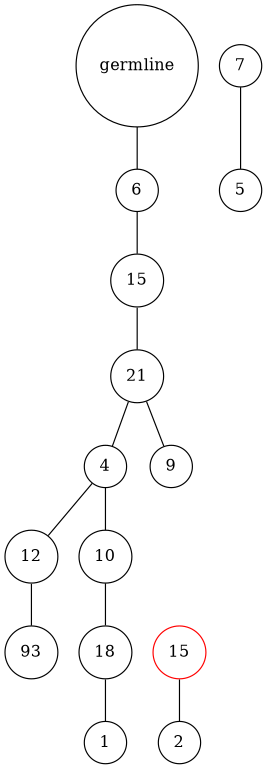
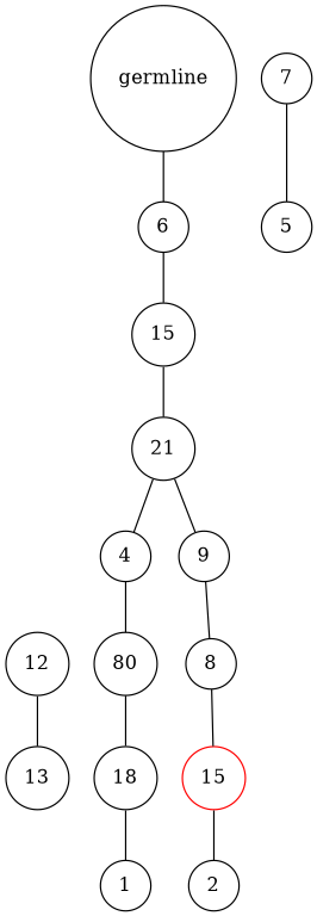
  graph {
    rankdir=UD
    splines=line
    node [shape=circle]
    n1 [label=germline]
    n2 [label=6]
    n3 [label=15]
    n4 [label=21]
    n5 [label=4]
    n6 [label=9]
    n7 [label=12]
-   n8 [label=10]
-   n10 [label=93]
+   n8 [label=80]
+   n9 [label=8]
+   n10 [label=13]
    n11 [label=18]
    n12 [label=1]
    n13 [color=red label=15]
    n14 [label=2]
    n15 [label=7]
    n16 [label=5]
    n1 -- n2
    n2 -- n3
    n3 -- n4
    n4 -- n5
    n4 -- n6
-   n5 -- n7
    n5 -- n8
+   n6 -- n9
    n7 -- n10
    n8 -- n11
+   n9 -- n13
    n11 -- n12
    n13 -- n14
    n15 -- n16
  }
